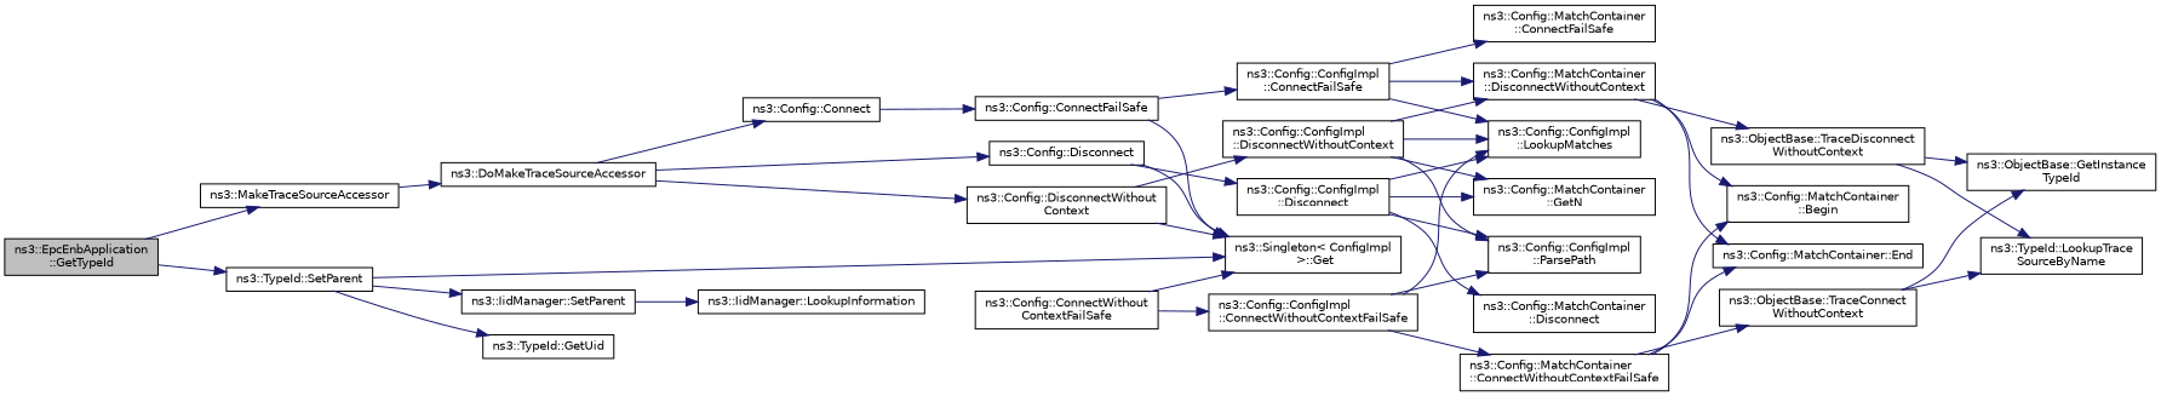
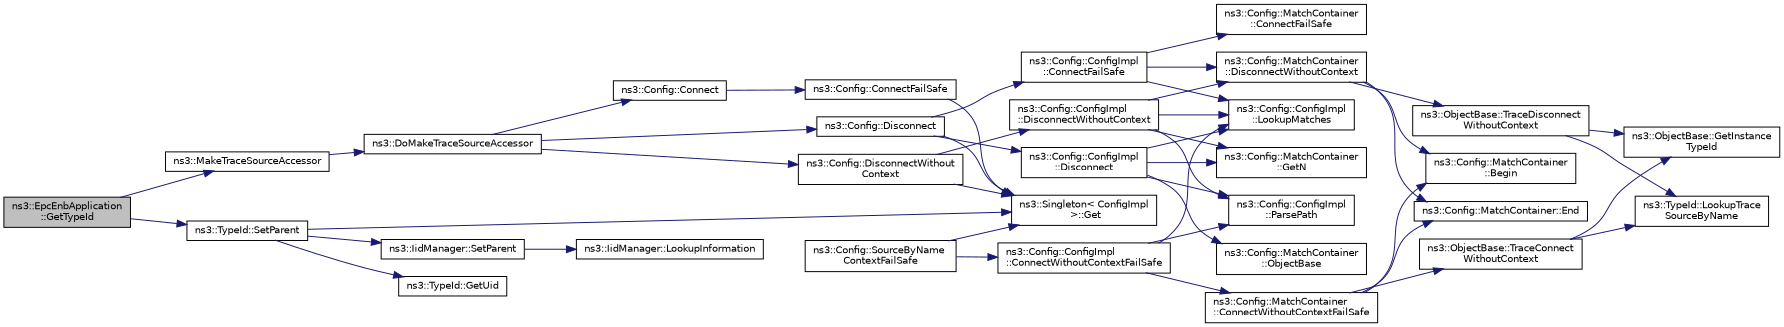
  digraph {
    rankdir=LR
    node [color=black fillcolor=white fontname=Helvetica fontsize=10 shape=record style=filled]
    edge [color=midnightblue fontname=Helvetica fontsize=10 labelfontname=Helvetica labelfontsize=10 style=solid]
    n1 [fillcolor=grey75 fontcolor=black height=0.2 label="ns3::EpcEnbApplication\l::GetTypeId" width=0.4]
    n2 [height=0.2 label="ns3::MakeTraceSourceAccessor" width=0.4]
    n3 [height=0.2 label="ns3::TypeId::SetParent" width=0.4]
    n4 [height=0.2 label="ns3::DoMakeTraceSourceAccessor" width=0.4]
    n5 [height=0.2 label="ns3::Singleton\< ConfigImpl\l \>::Get" width=0.4]
    n6 [height=0.2 label="ns3::TypeId::GetUid" width=0.4]
    n7 [height=0.2 label="ns3::IidManager::SetParent" width=0.4]
    n8 [height=0.2 label="ns3::Config::Connect" width=0.4]
    n9 [height=0.2 label="ns3::Config::Disconnect" width=0.4]
    n10 [height=0.2 label="ns3::Config::DisconnectWithout\lContext" width=0.4]
    n11 [height=0.2 label="ns3::Config::ConnectFailSafe" width=0.4]
    n12 [height=0.2 label="ns3::Config::ConfigImpl\l::Disconnect" width=0.4]
    n13 [height=0.2 label="ns3::Config::ConfigImpl\l::DisconnectWithoutContext" width=0.4]
    n14 [height=0.2 label="ns3::Config::ConfigImpl\l::ConnectFailSafe" width=0.4]
    n15 [height=0.2 label="ns3::Config::MatchContainer\l::ConnectFailSafe" width=0.4]
    n16 [height=0.2 label="ns3::Config::ConfigImpl\l::LookupMatches" width=0.4]
    n17 [height=0.2 label="ns3::Config::MatchContainer\l::DisconnectWithoutContext" width=0.4]
    n18 [height=0.2 label="ns3::Config::ConfigImpl\l::ParsePath" width=0.4]
-   n19 [height=0.2 label="ns3::Config::ConnectWithout\lContextFailSafe" width=0.4]
+   n19 [height=0.2 label="ns3::Config::SourceByName\lContextFailSafe" width=0.4]
    n20 [height=0.2 label="ns3::Config::ConfigImpl\l::ConnectWithoutContextFailSafe" width=0.4]
    n21 [height=0.2 label="ns3::Config::MatchContainer\l::ConnectWithoutContextFailSafe" width=0.4]
    n22 [height=0.2 label="ns3::Config::MatchContainer\l::Begin" width=0.4]
    n23 [height=0.2 label="ns3::Config::MatchContainer::End" width=0.4]
    n24 [height=0.2 label="ns3::ObjectBase::TraceConnect\lWithoutContext" width=0.4]
    n25 [height=0.2 label="ns3::ObjectBase::GetInstance\lTypeId" width=0.4]
    n26 [height=0.2 label="ns3::TypeId::LookupTrace\lSourceByName" width=0.4]
-   n27 [height=0.2 label="ns3::Config::MatchContainer\l::Disconnect" width=0.4]
+   n27 [height=0.2 label="ns3::Config::MatchContainer\l::ObjectBase" width=0.4]
    n28 [height=0.2 label="ns3::Config::MatchContainer\l::GetN" width=0.4]
    n29 [height=0.2 label="ns3::ObjectBase::TraceDisconnect\lWithoutContext" width=0.4]
    n30 [height=0.2 label="ns3::IidManager::LookupInformation" width=0.4]
    n1 -> n2
    n1 -> n3
    n2 -> n4
    n3 -> n5
    n3 -> n6
    n3 -> n7
    n4 -> n8
    n4 -> n9
    n4 -> n10
    n7 -> n30
    n8 -> n11
    n9 -> n5
    n9 -> n12
    n10 -> n5
    n10 -> n13
    n11 -> n5
-   n11 -> n14
+   n9 -> n14
    n12 -> n16
    n12 -> n18
    n12 -> n27
    n12 -> n28
    n13 -> n16
    n13 -> n17
    n13 -> n18
    n13 -> n28
    n14 -> n15
    n14 -> n16
    n14 -> n17
    n17 -> n22
    n17 -> n23
    n17 -> n29
    n19 -> n5
    n19 -> n20
    n20 -> n16
    n20 -> n18
    n20 -> n21
    n21 -> n22
    n21 -> n23
    n21 -> n24
    n24 -> n25
    n24 -> n26
    n29 -> n25
    n29 -> n26
  }
